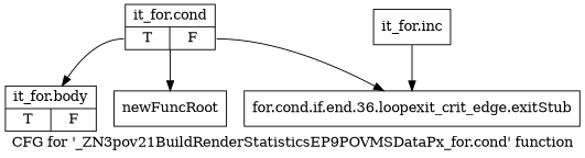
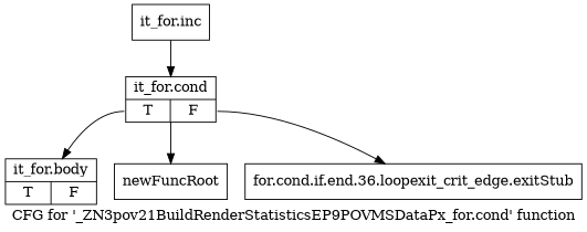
  digraph {
    label="CFG for '_ZN3pov21BuildRenderStatisticsEP9POVMSDataPx_for.cond' function"
    node [shape=record]
    n1 [label="{newFuncRoot}"]
    n2 [label="{it_for.cond|{<s0>T|<s1>F}}"]
    n3 [label="{for.cond.if.end.36.loopexit_crit_edge.exitStub}"]
    n4 [label="{it_for.body|{<s0>T|<s1>F}}"]
    n5 [label="{it_for.inc}"]
    n2 -> n1
    n2 -> n3 [tailport=s1]
    n2 -> n4 [tailport=s0]
-   n5 -> n3
+   n5 -> n2
  }
